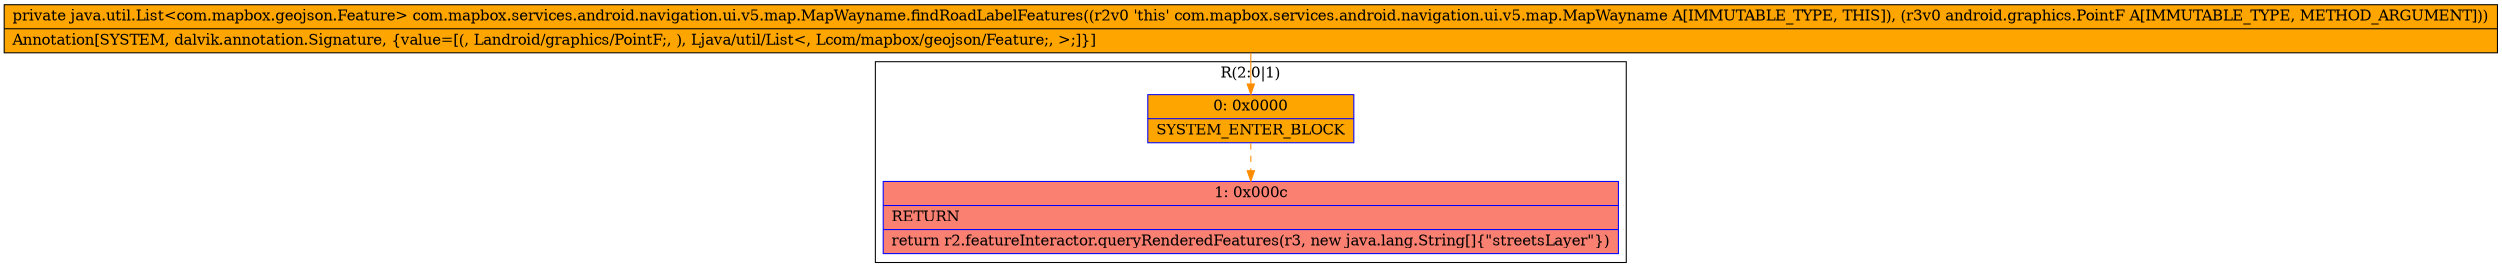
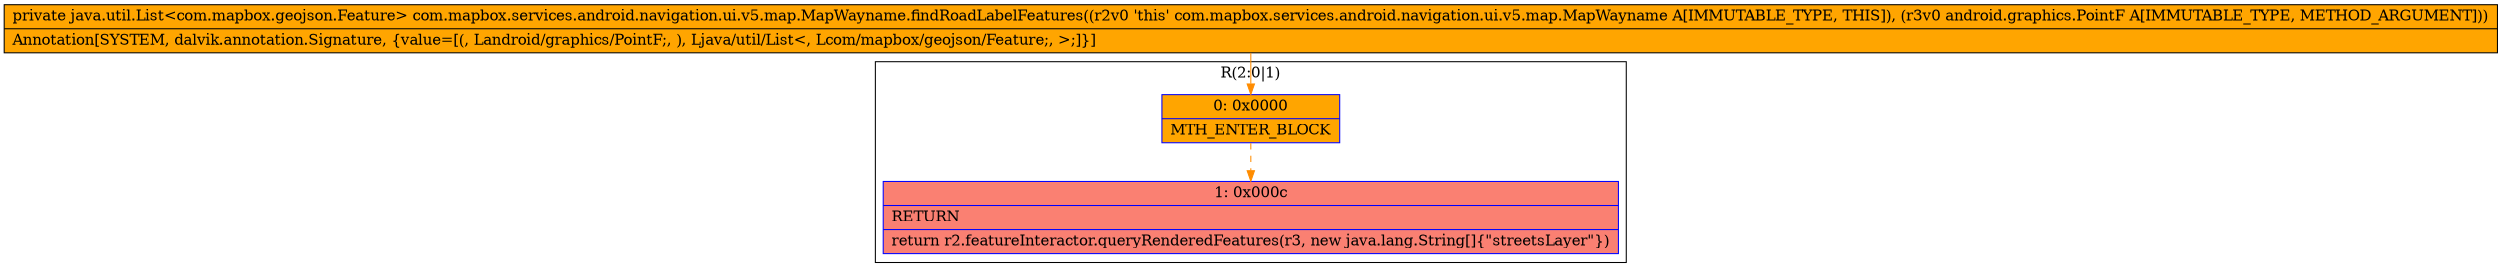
  digraph {
    node [color=blue shape=record style=filled fillcolor=orange]
    edge [color=darkorange]
-   n1 [label="{0\:\ 0x0000|SYSTEM_ENTER_BLOCK\l}"]
+   n1 [label="{0\:\ 0x0000|MTH_ENTER_BLOCK\l}"]
    n2 [label="{1\:\ 0x000c|RETURN\l|return r2.featureInteractor.queryRenderedFeatures(r3, new java.lang.String[]\{\"streetsLayer\"\})\l}" fillcolor=salmon]
    n3 [label="{private java.util.List\<com.mapbox.geojson.Feature\> com.mapbox.services.android.navigation.ui.v5.map.MapWayname.findRoadLabelFeatures((r2v0 'this' com.mapbox.services.android.navigation.ui.v5.map.MapWayname A[IMMUTABLE_TYPE, THIS]), (r3v0 android.graphics.PointF A[IMMUTABLE_TYPE, METHOD_ARGUMENT]))  | Annotation[SYSTEM, dalvik.annotation.Signature, \{value=[(, Landroid\/graphics\/PointF;, ), Ljava\/util\/List\<, Lcom\/mapbox\/geojson\/Feature;, \>;]\}]\l}" color=""]
    subgraph cluster_1 {
      label="R(2:0|1)"
      n1
      n2
    }
    n1 -> n2 [style=dashed]
    n3 -> n1 [style=solid]
  }
